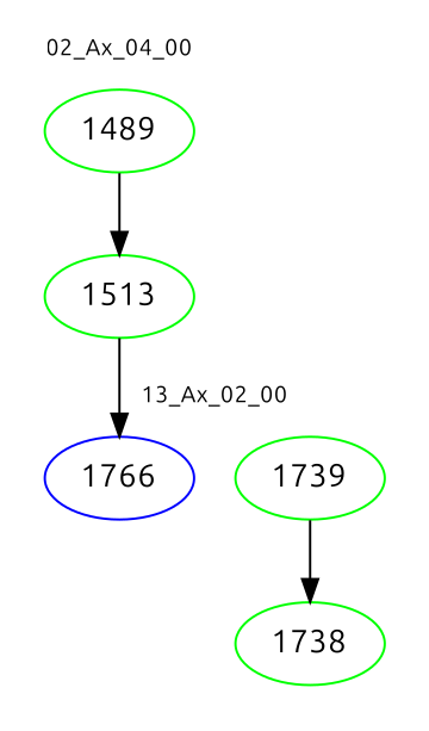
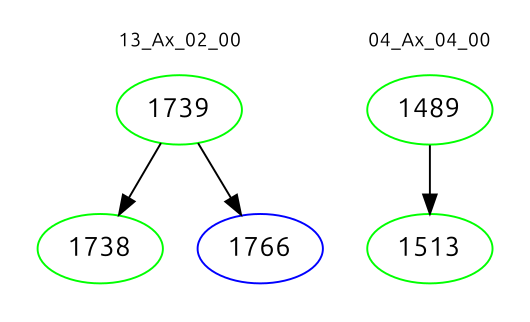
  digraph {
    fontname=Ubuntu
    node [color=green fontname=Ubuntu]
    edge [color=black fontname=Ubuntu]
    n1 [label=1739]
    n2 [label=1738]
    n3 [color=blue label=1766]
    n4 [label=1489]
    n5 [label=1513]
    subgraph cluster_1 {
      color=white
      fontsize=10
      label="13_Ax_02_00"
      n1
      n2
      n3
    }
    subgraph cluster_2 {
      color=white
      fontsize=10
-     label="02_Ax_04_00"
+     label="04_Ax_04_00"
      n4
      n5
    }
    n1 -> n2
-   n5 -> n3
+   n1 -> n3
    n4 -> n5
  }
